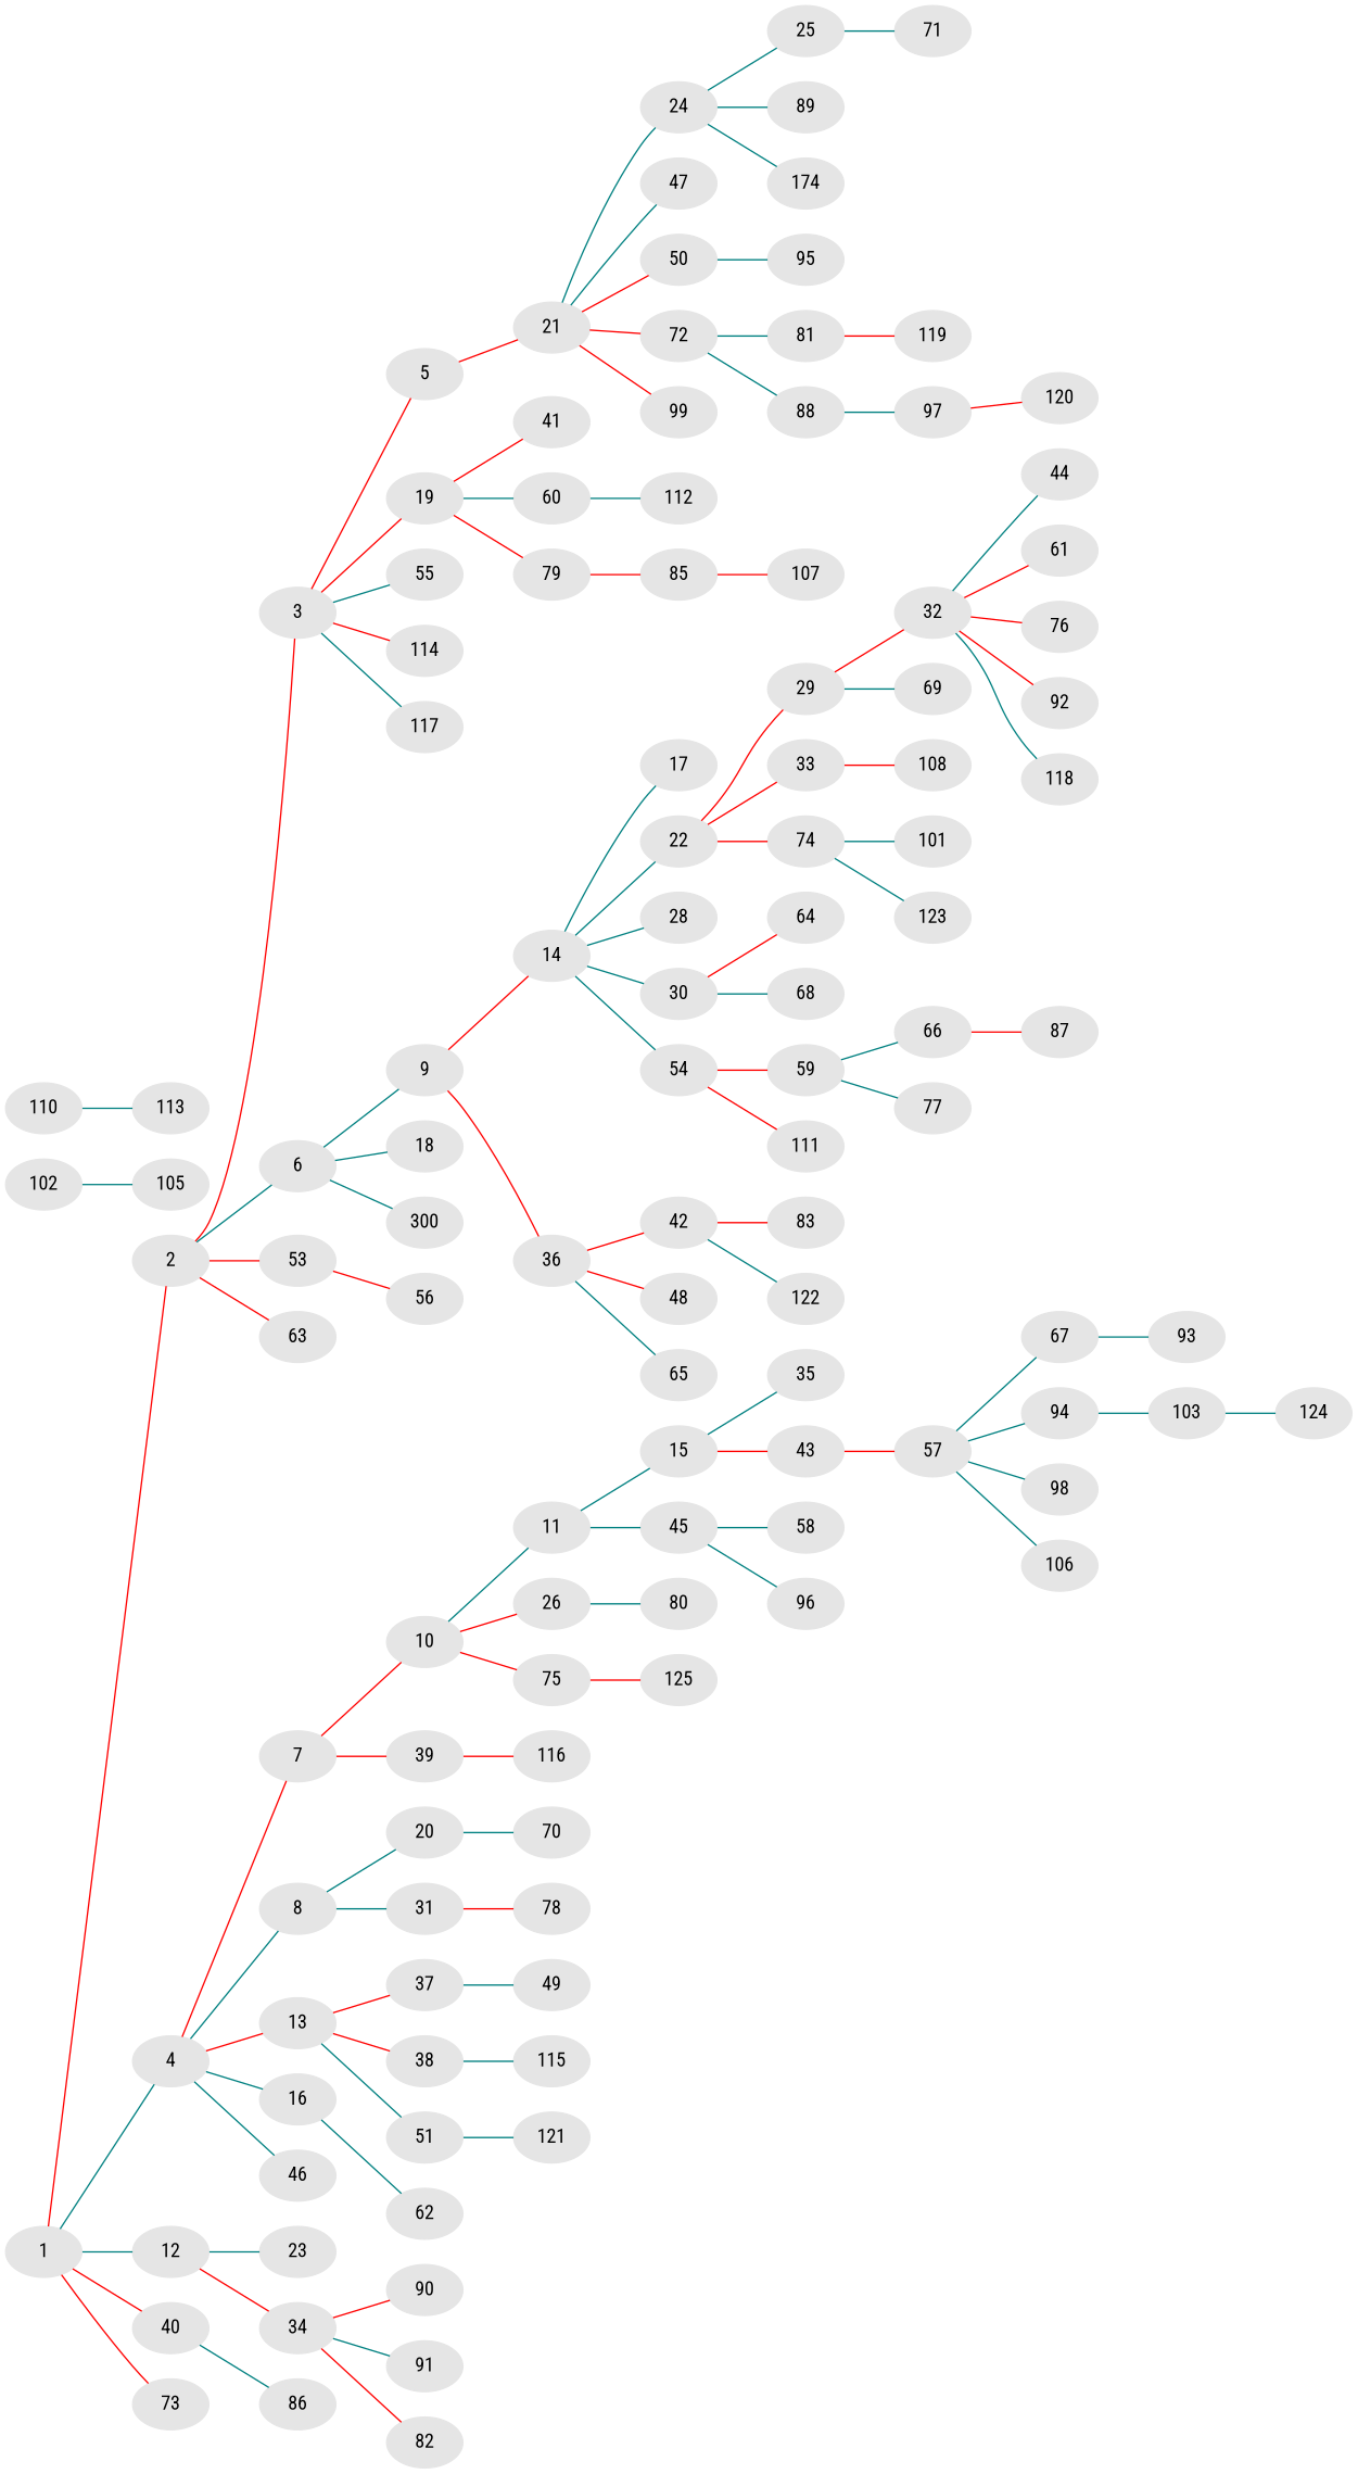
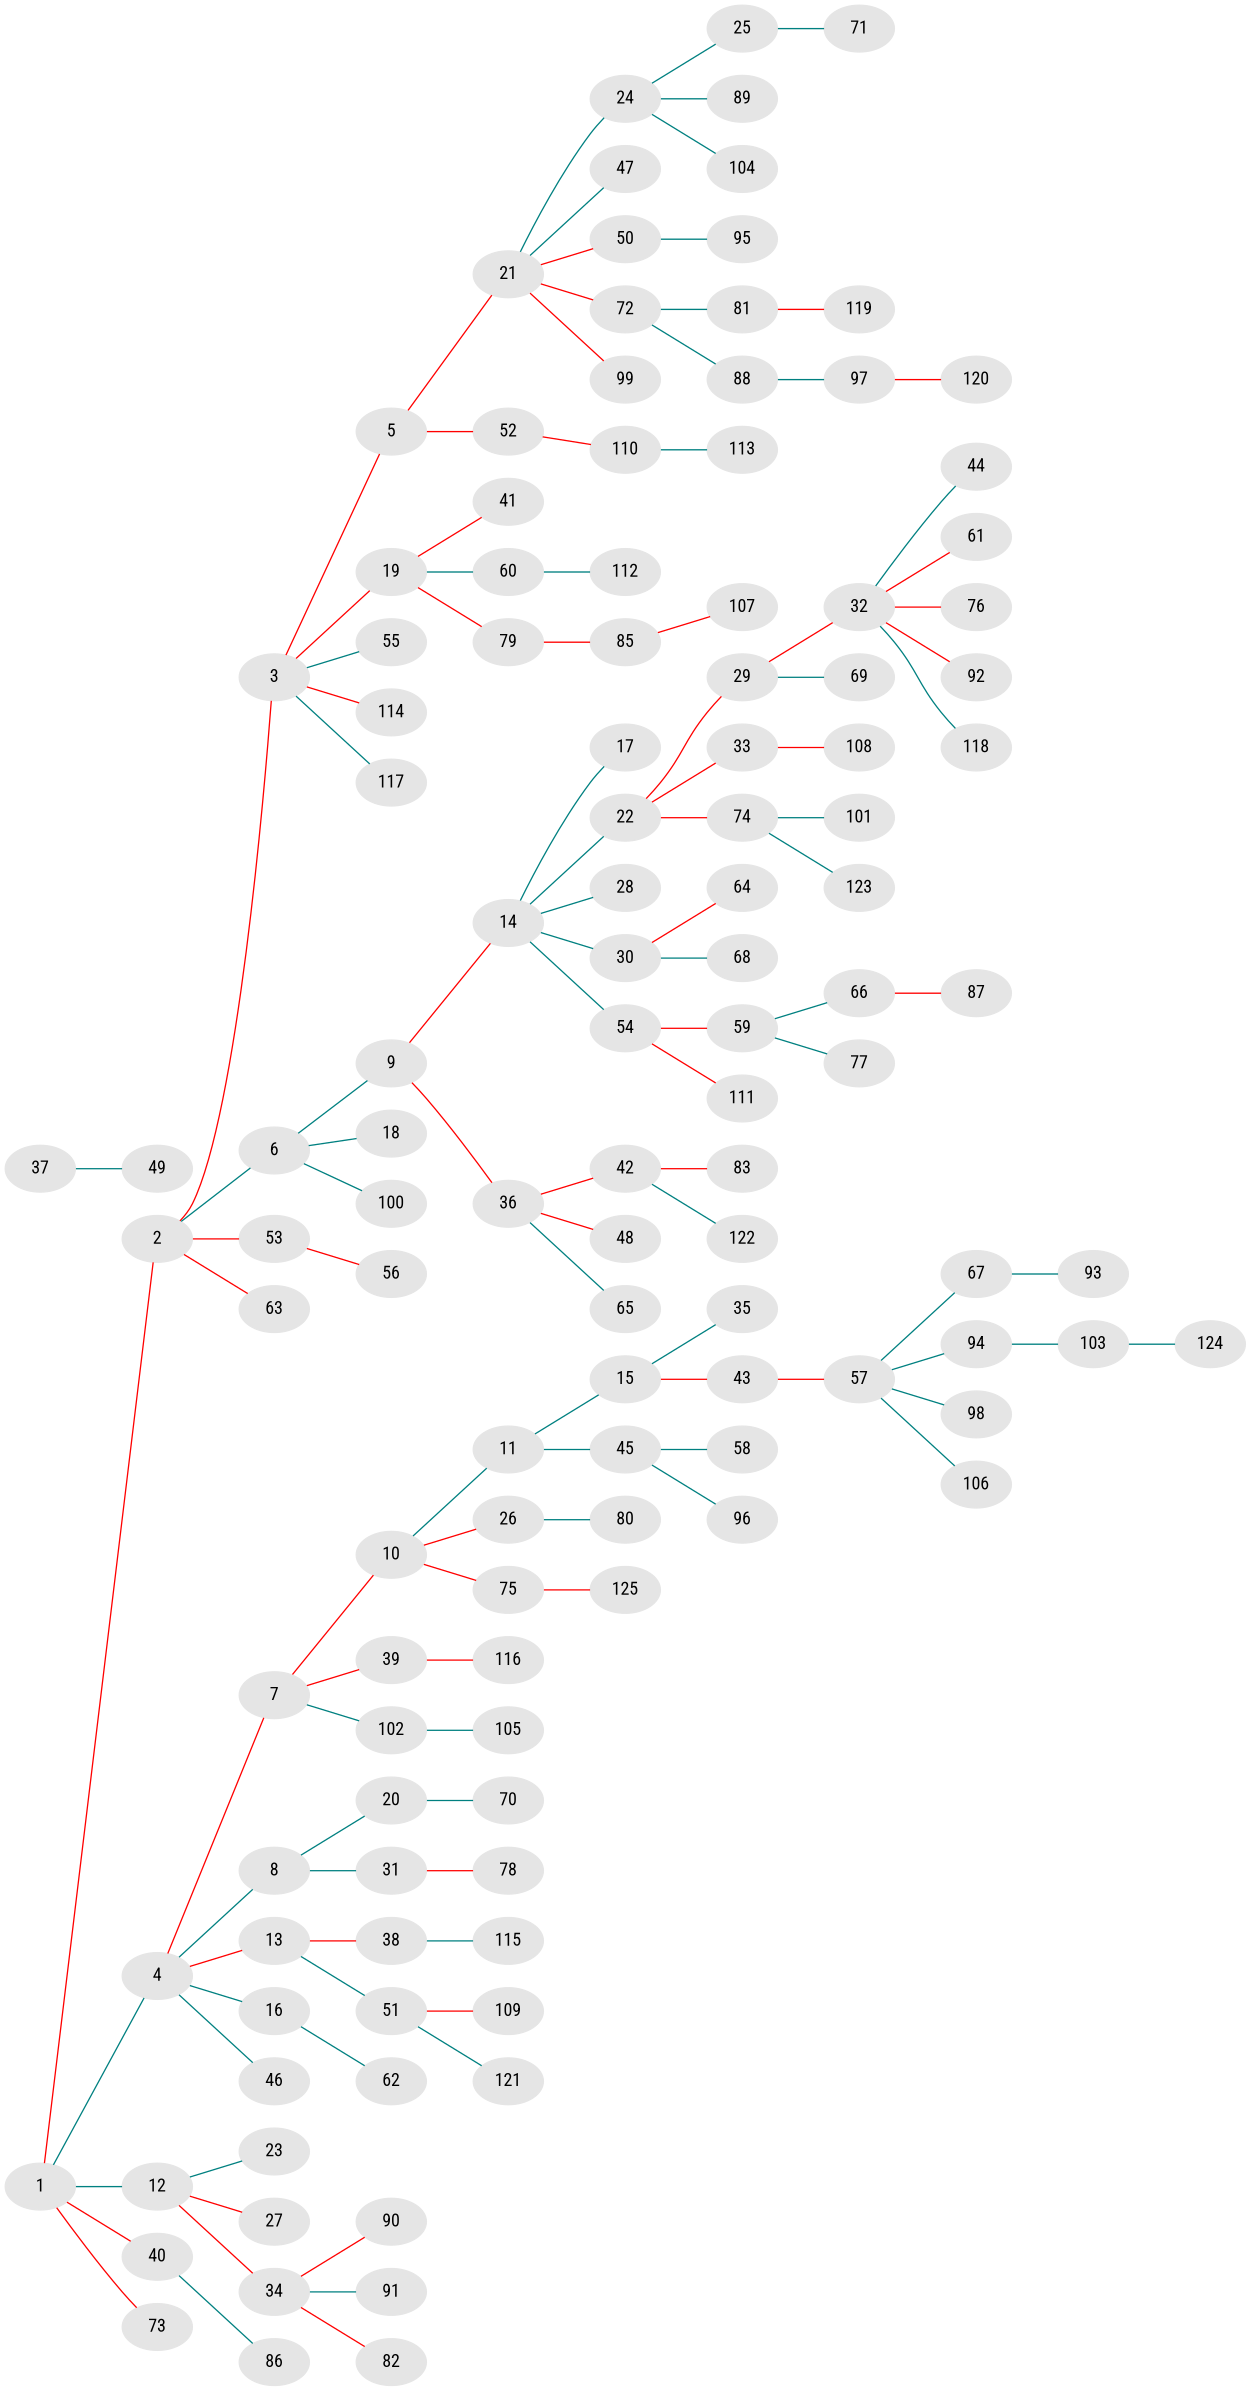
  graph {
    fontname="Roboto Condensed"
    rankdir=LR
    node [color=gray90 fontname="Roboto Condensed" style=filled]
    edge [color=teal fontname="Roboto Condensed"]
    1
    2
    4
    12
    40
    73
    3
    6
    53
    63
    7
    8
    13
    16
    46
    23
+   27
    34
    86
    5
    19
    55
    114
    117
    9
    18
-   100 [label=300]
+   100
    56
    21
+   52
    41
    60
    79
    10
    39
    102
    20
    31
    37
    38
    51
    62
    24
    47
    50
    72
    99
    110
    14
    36
    11
    26
    75
    116
    105
    70
    78
    17
    22
    28
    30
    54
    42
    48
    65
    15
    45
    80
    125
    35
    43
    58
    96
    90
    91
    82
    49
    115
+   109
    121
    29
    33
    74
    64
    68
    59
    111
    57
    112
    85
    25
    89
-   104 [label=174]
+   104
    95
    81
    88
    32
    69
    108
    101
    123
    71
    44
    61
    76
    92
    118
    83
    122
    67
    94
    98
    106
    113
    66
    77
    93
    103
    87
    119
    97
    107
    120
    124
    1 -- 2 [color=red]
    1 -- 4
    1 -- 12
    1 -- 40 [color=red]
    1 -- 73 [color=red]
    2 -- 3 [color=red]
    2 -- 6
    2 -- 53 [color=red]
    2 -- 63 [color=red]
    4 -- 7 [color=red]
    4 -- 8
    4 -- 13 [color=red]
    4 -- 16
    4 -- 46
    12 -- 23
+   12 -- 27 [color=red]
    12 -- 34 [color=red]
    40 -- 86
    3 -- 5 [color=red]
    3 -- 19 [color=red]
    3 -- 55
    3 -- 114 [color=red]
    3 -- 117
    6 -- 9
    6 -- 18
    6 -- 100
    53 -- 56 [color=red]
    7 -- 10 [color=red]
    7 -- 39 [color=red]
+   7 -- 102
    8 -- 20
    8 -- 31
-   13 -- 37 [color=red]
    13 -- 38 [color=red]
    13 -- 51
    16 -- 62
    34 -- 90 [color=red]
    34 -- 91
    34 -- 82 [color=red]
    5 -- 21 [color=red]
+   5 -- 52 [color=red]
    19 -- 41 [color=red]
    19 -- 60
    19 -- 79 [color=red]
    9 -- 14 [color=red]
    9 -- 36 [color=red]
    21 -- 24
    21 -- 47
    21 -- 50 [color=red]
    21 -- 72 [color=red]
    21 -- 99 [color=red]
+   52 -- 110 [color=red]
    60 -- 112
    79 -- 85 [color=red]
    10 -- 11
    10 -- 26 [color=red]
    10 -- 75 [color=red]
    39 -- 116 [color=red]
    102 -- 105
    20 -- 70
    31 -- 78 [color=red]
    37 -- 49
    38 -- 115
+   51 -- 109 [color=red]
    51 -- 121
    24 -- 25
    24 -- 89
    24 -- 104
    50 -- 95
    72 -- 81
    72 -- 88
    110 -- 113
    14 -- 17
    14 -- 22
    14 -- 28
    14 -- 30
    14 -- 54
    36 -- 42 [color=red]
    36 -- 48 [color=red]
    36 -- 65
    11 -- 15
    11 -- 45
    26 -- 80
    75 -- 125 [color=red]
    22 -- 29 [color=red]
    22 -- 33 [color=red]
    22 -- 74 [color=red]
    30 -- 64 [color=red]
    30 -- 68
    54 -- 59 [color=red]
    54 -- 111 [color=red]
    42 -- 83 [color=red]
    42 -- 122
    15 -- 35
    15 -- 43 [color=red]
    45 -- 58
    45 -- 96
    43 -- 57 [color=red]
    29 -- 32 [color=red]
    29 -- 69
    33 -- 108 [color=red]
    74 -- 101
    74 -- 123
    59 -- 66
    59 -- 77
    57 -- 67
    57 -- 94
    57 -- 98
    57 -- 106
    85 -- 107 [color=red]
    25 -- 71
    81 -- 119 [color=red]
    88 -- 97
    32 -- 44
    32 -- 61 [color=red]
    32 -- 76 [color=red]
    32 -- 92 [color=red]
    32 -- 118
    67 -- 93
    94 -- 103
    66 -- 87 [color=red]
    103 -- 124
    97 -- 120 [color=red]
  }
